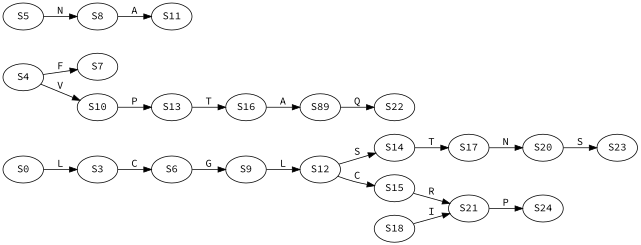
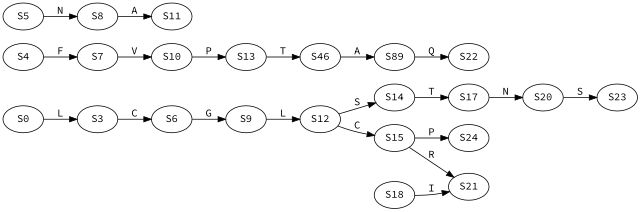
  strict digraph {
    fontname="Source Code Pro"
    rankdir=LR
    node [fontname="Source Code Pro"]
    edge [fontname="Source Code Pro"]
    S0
    S3
    S6
    S4
    S7
    S5
    S8
    S9
    S10
    S11
    S12
    S13
    S14
    S15
-   S16
+   S16 [label=S46]
    S17
    S21
    n18 [label=S89]
    S20
    S18
    S22
    S23
    S24
    S0 -> S3 [label=L]
    S3 -> S6 [label=C]
    S6 -> S9 [label=G]
    S4 -> S7 [label=F]
-   S4 -> S10 [label=V]
+   S7 -> S10 [label=V]
    S5 -> S8 [label=N]
    S8 -> S11 [label=A]
    S9 -> S12 [label=L]
    S10 -> S13 [label=P]
    S12 -> S14 [label=S]
    S12 -> S15 [label=C]
    S13 -> S16 [label=T]
    S14 -> S17 [label=T]
    S15 -> S21 [label=R]
    S16 -> n18 [label=A]
    S17 -> S20 [label=N]
-   S21 -> S24 [label=P]
+   S15 -> S24 [label=P]
    n18 -> S22 [label=Q]
    S20 -> S23 [label=S]
    S18 -> S21 [label=I]
  }
